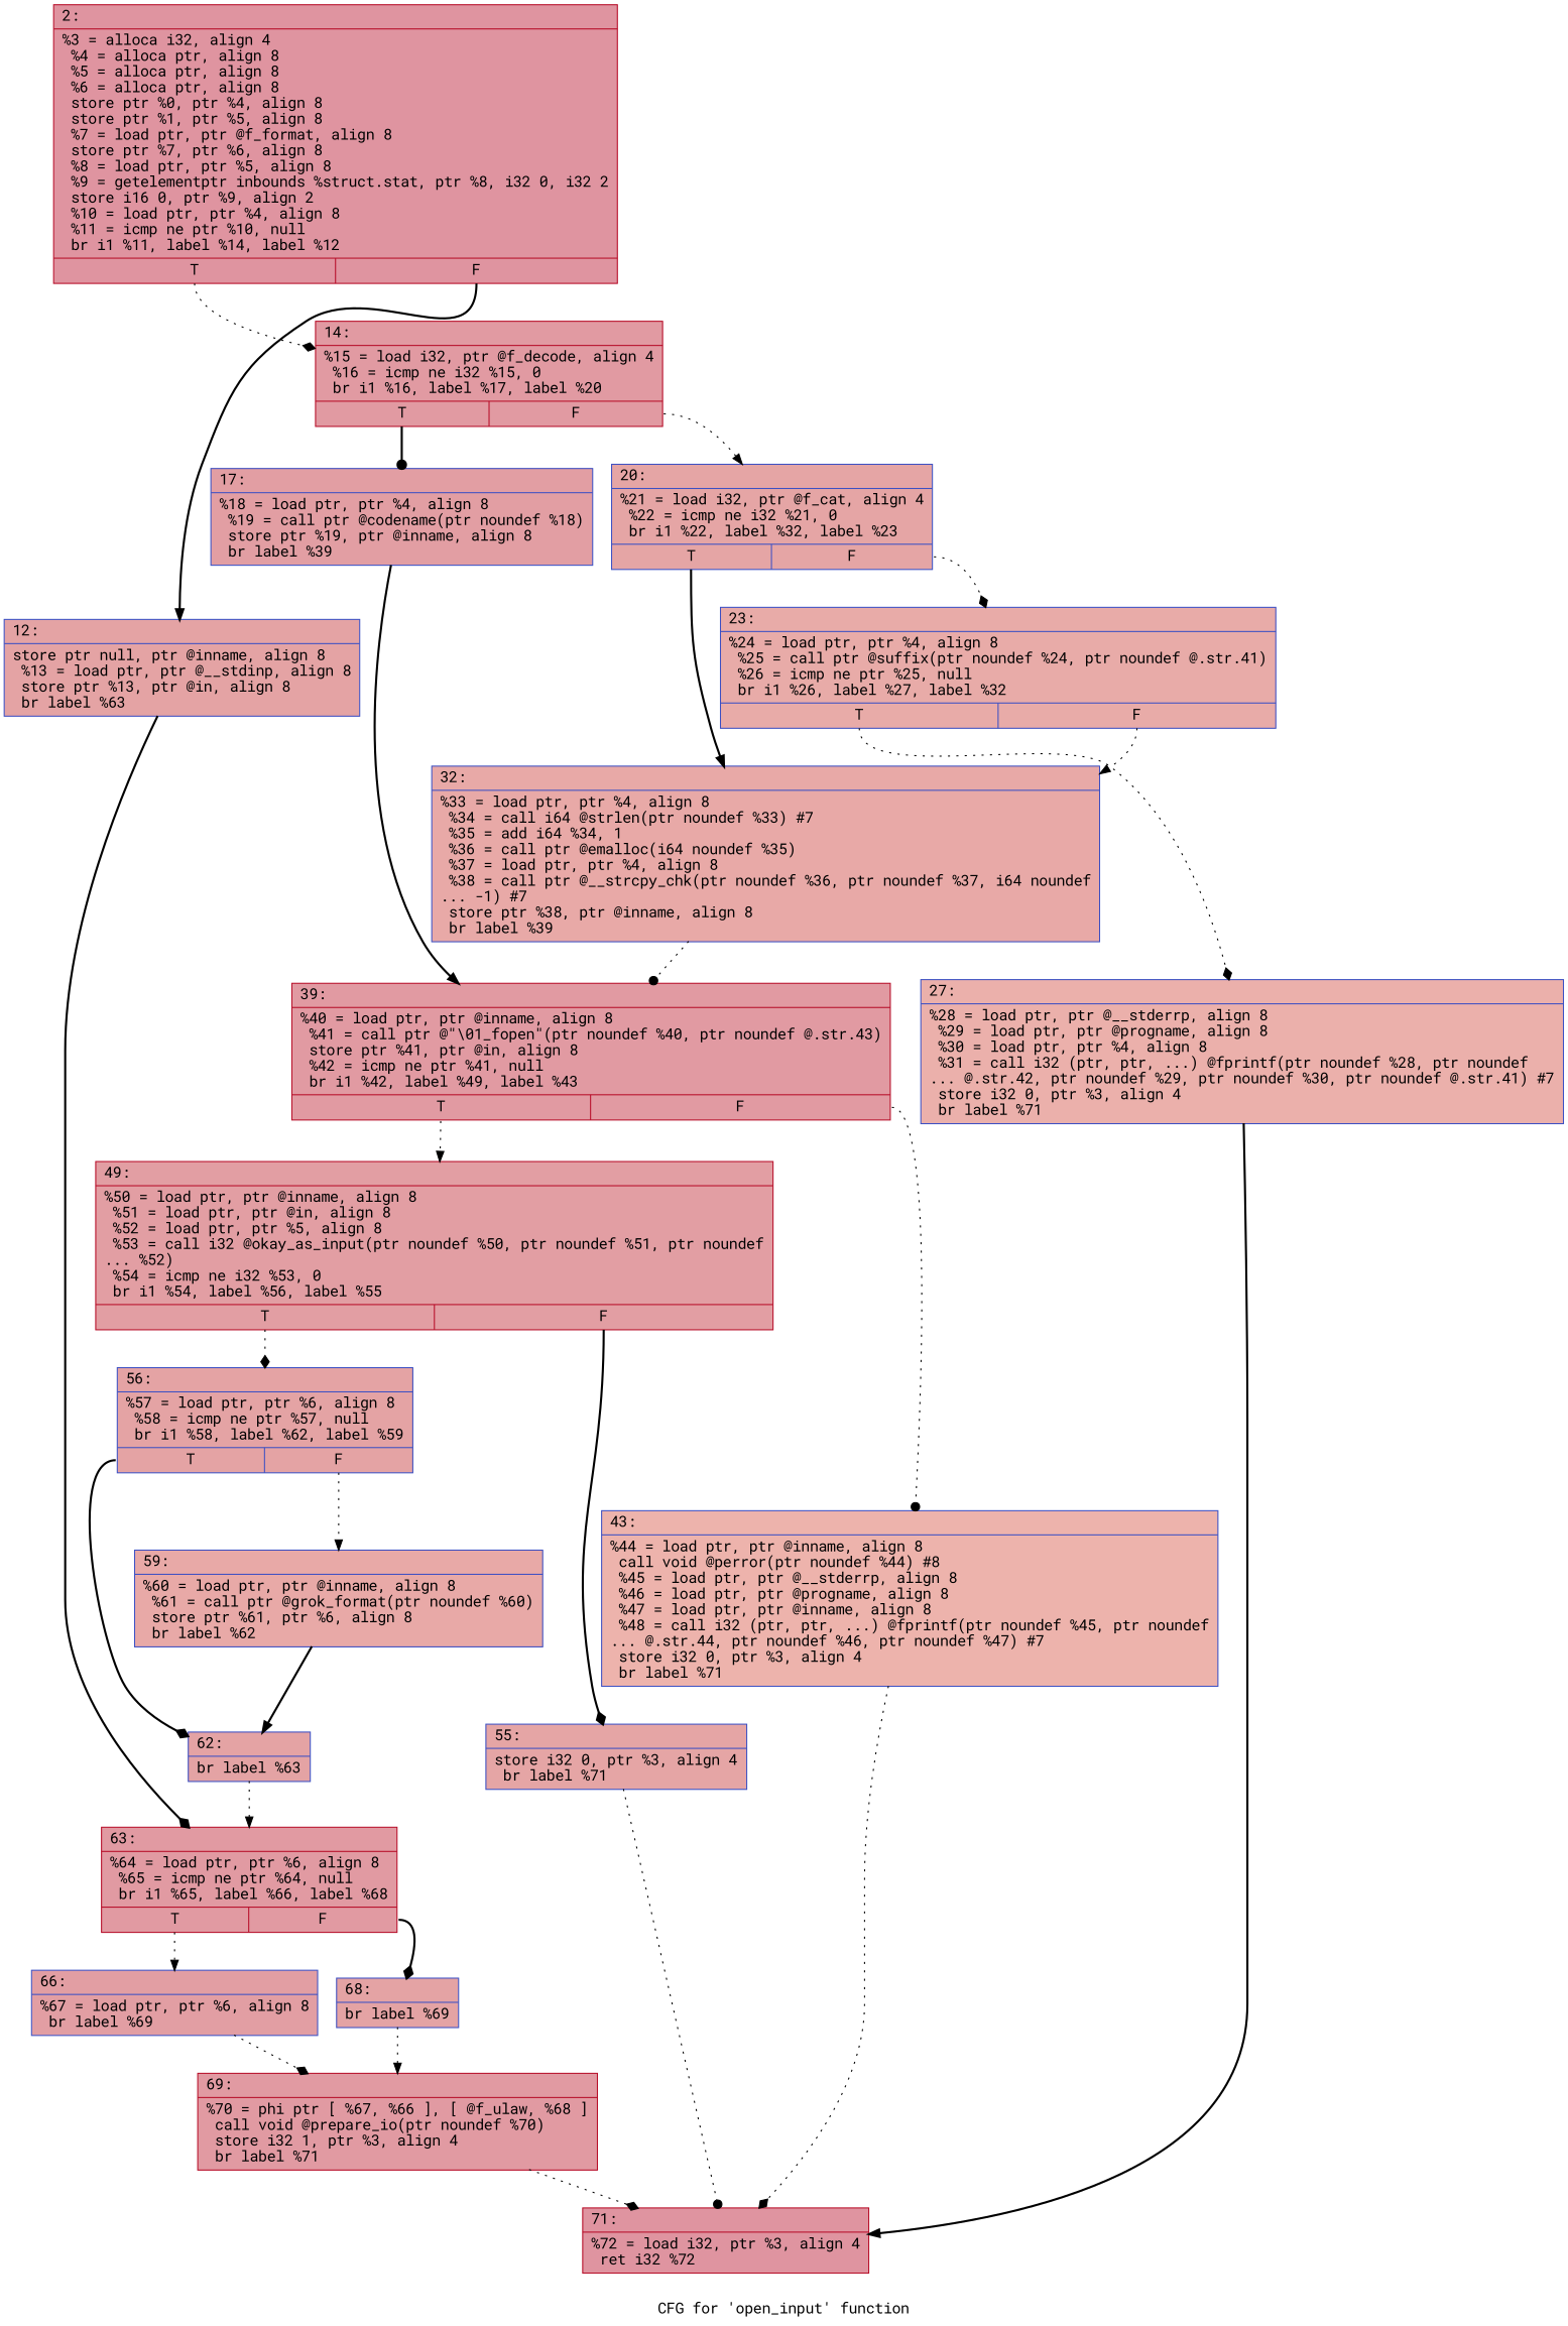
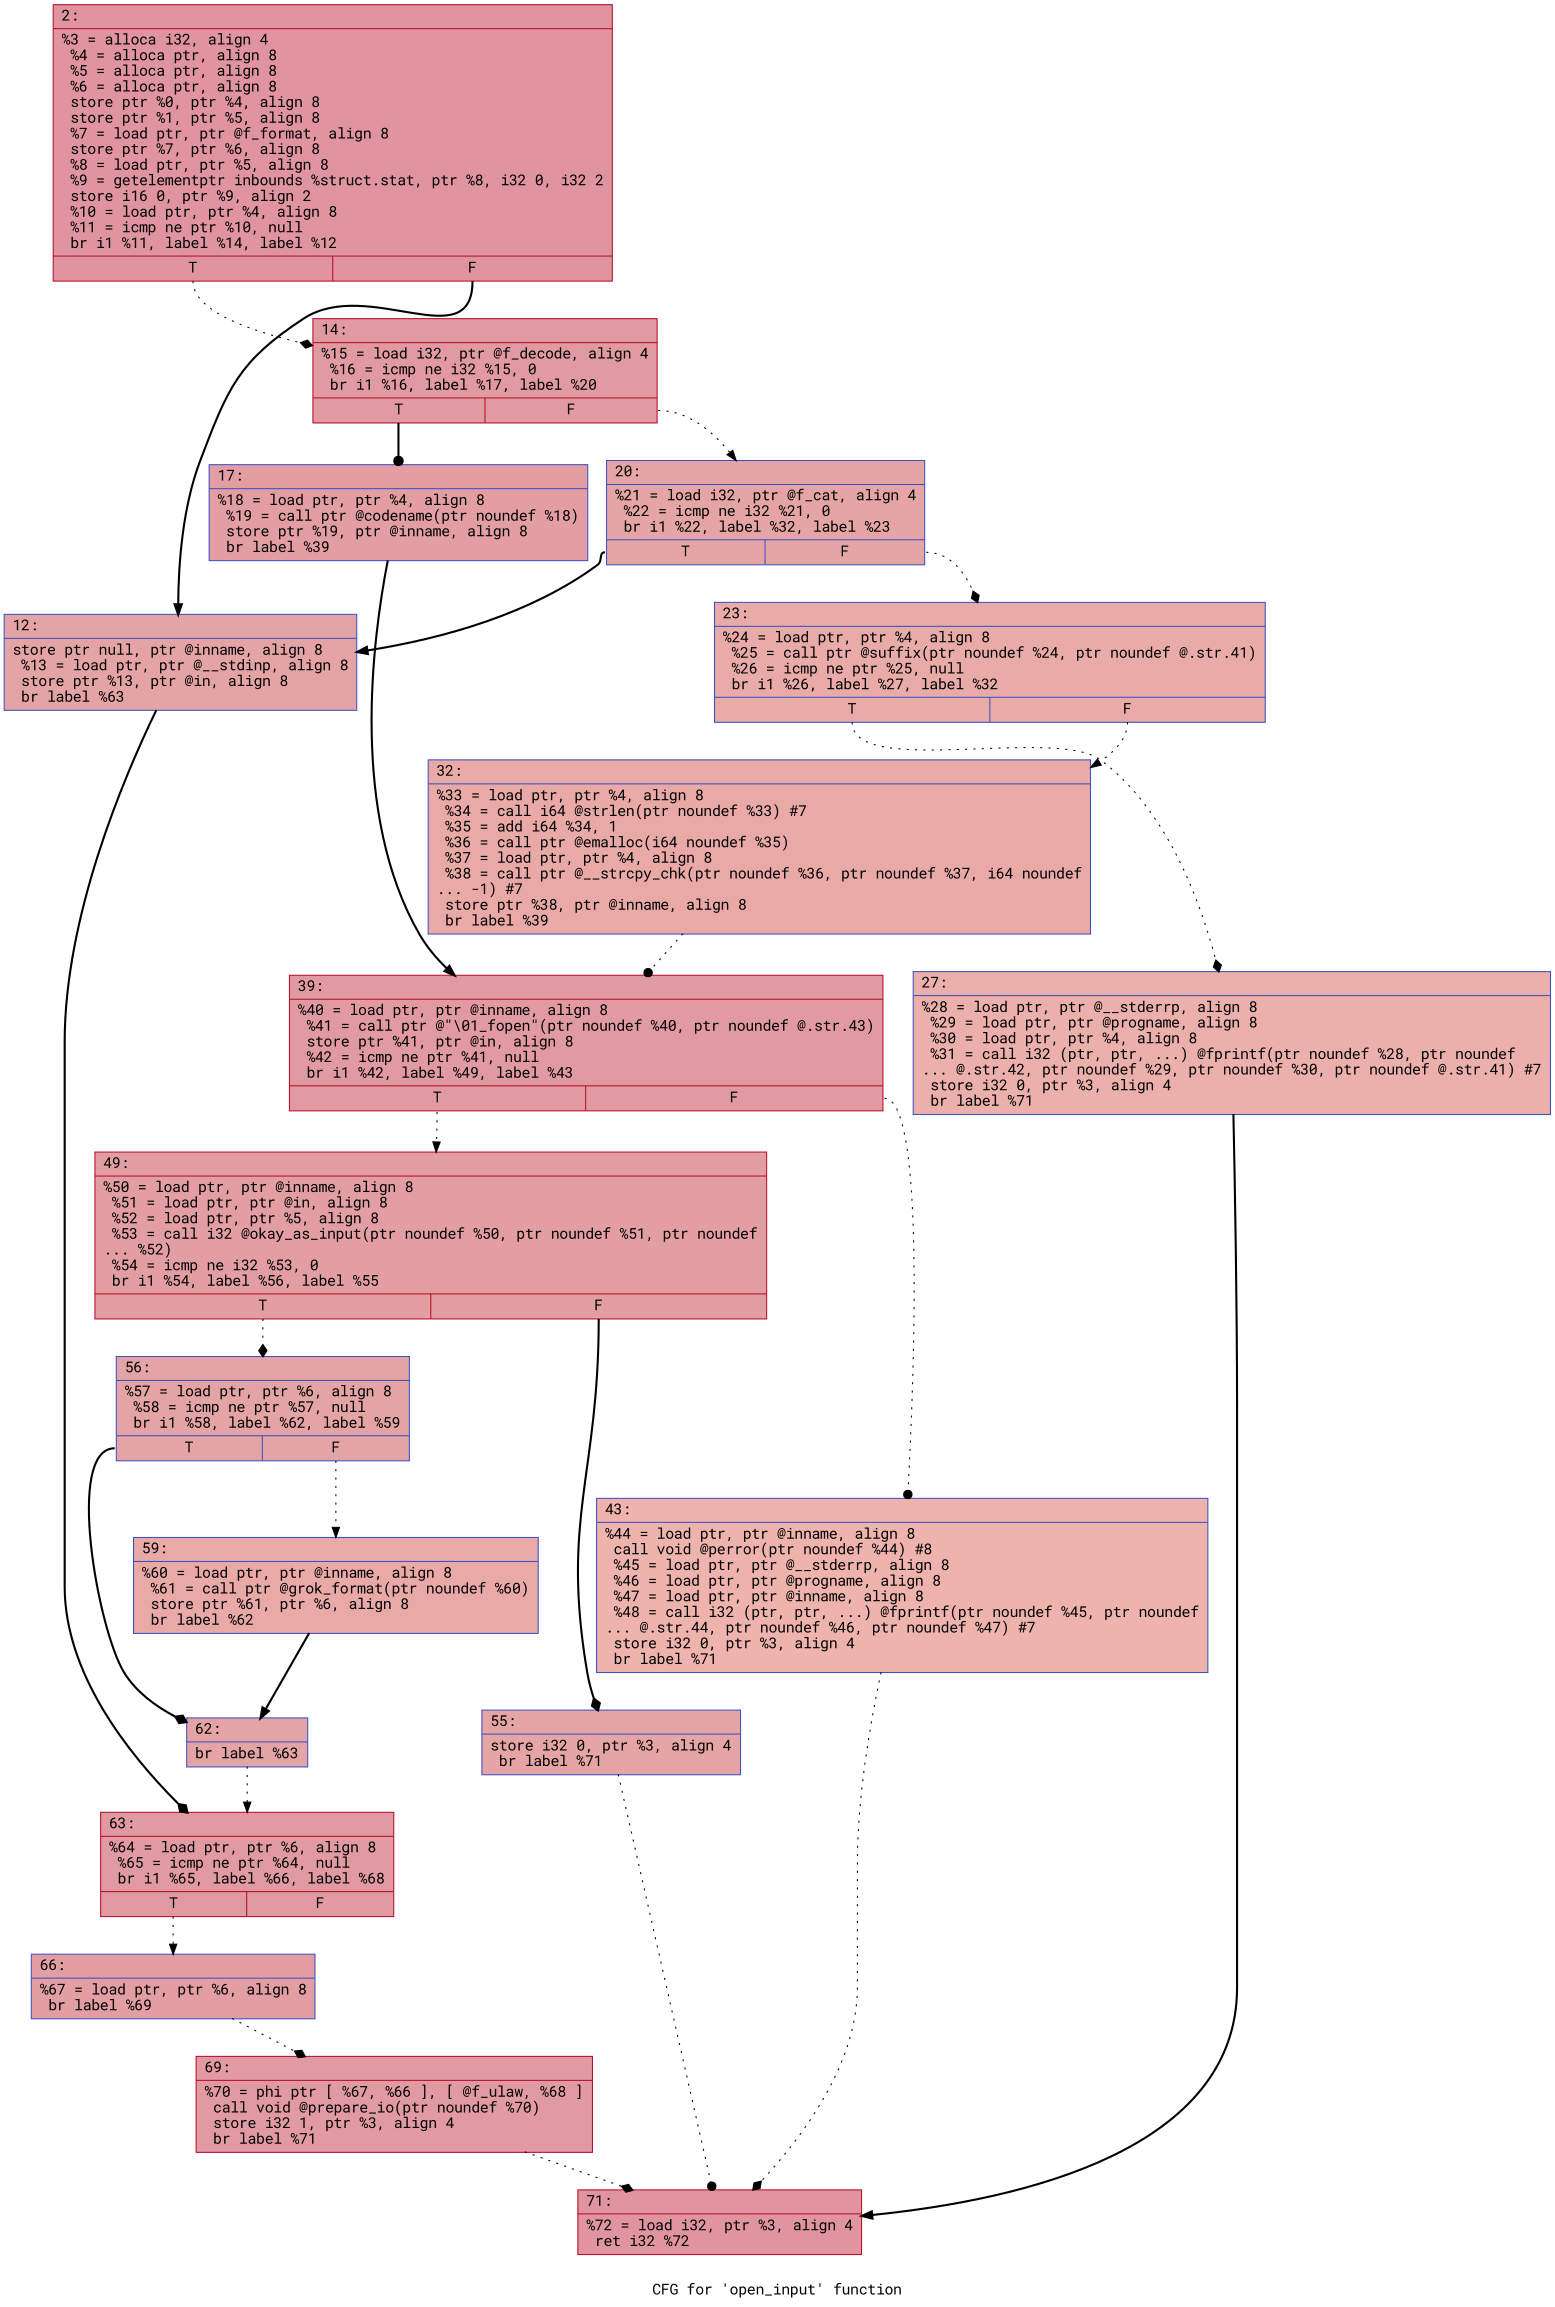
  digraph {
    fontname="Roboto Mono"
    label="CFG for 'open_input' function"
    node [color="#3d50c3ff" fillcolor="#bb1b2c70" fontname="Roboto Mono" shape=record style=filled]
    edge [arrowhead=normal fontname="Roboto Mono" style=dotted]
    n1 [color="#b70d28ff" fillcolor="#b70d2870" label="{2:\l|  %3 = alloca i32, align 4\l  %4 = alloca ptr, align 8\l  %5 = alloca ptr, align 8\l  %6 = alloca ptr, align 8\l  store ptr %0, ptr %4, align 8\l  store ptr %1, ptr %5, align 8\l  %7 = load ptr, ptr @f_format, align 8\l  store ptr %7, ptr %6, align 8\l  %8 = load ptr, ptr %5, align 8\l  %9 = getelementptr inbounds %struct.stat, ptr %8, i32 0, i32 2\l  store i16 0, ptr %9, align 2\l  %10 = load ptr, ptr %4, align 8\l  %11 = icmp ne ptr %10, null\l  br i1 %11, label %14, label %12\l|{<s0>T|<s1>F}}"]
    n2 [color="#b70d28ff" label="{14:\l|  %15 = load i32, ptr @f_decode, align 4\l  %16 = icmp ne i32 %15, 0\l  br i1 %16, label %17, label %20\l|{<s0>T|<s1>F}}"]
    n3 [fillcolor="#c32e3170" label="{12:\l|  store ptr null, ptr @inname, align 8\l  %13 = load ptr, ptr @__stdinp, align 8\l  store ptr %13, ptr @in, align 8\l  br label %63\l}"]
    n4 [fillcolor="#be242e70" label="{17:\l|  %18 = load ptr, ptr %4, align 8\l  %19 = call ptr @codename(ptr noundef %18)\l  store ptr %19, ptr @inname, align 8\l  br label %39\l}"]
    n5 [fillcolor="#c5333470" label="{20:\l|  %21 = load i32, ptr @f_cat, align 4\l  %22 = icmp ne i32 %21, 0\l  br i1 %22, label %32, label %23\l|{<s0>T|<s1>F}}"]
    n6 [color="#b70d28ff" label="{63:\l|  %64 = load ptr, ptr %6, align 8\l  %65 = icmp ne ptr %64, null\l  br i1 %65, label %66, label %68\l|{<s0>T|<s1>F}}"]
    n7 [color="#b70d28ff" label="{39:\l|  %40 = load ptr, ptr @inname, align 8\l  %41 = call ptr @\"\\01_fopen\"(ptr noundef %40, ptr noundef @.str.43)\l  store ptr %41, ptr @in, align 8\l  %42 = icmp ne ptr %41, null\l  br i1 %42, label %49, label %43\l|{<s0>T|<s1>F}}"]
    n8 [fillcolor="#ca3b3770" label="{32:\l|  %33 = load ptr, ptr %4, align 8\l  %34 = call i64 @strlen(ptr noundef %33) #7\l  %35 = add i64 %34, 1\l  %36 = call ptr @emalloc(i64 noundef %35)\l  %37 = load ptr, ptr %4, align 8\l  %38 = call ptr @__strcpy_chk(ptr noundef %36, ptr noundef %37, i64 noundef\l... -1) #7\l  store ptr %38, ptr @inname, align 8\l  br label %39\l}"]
    n9 [fillcolor="#cc403a70" label="{23:\l|  %24 = load ptr, ptr %4, align 8\l  %25 = call ptr @suffix(ptr noundef %24, ptr noundef @.str.41)\l  %26 = icmp ne ptr %25, null\l  br i1 %26, label %27, label %32\l|{<s0>T|<s1>F}}"]
    n10 [fillcolor="#be242e70" label="{66:\l|  %67 = load ptr, ptr %6, align 8\l  br label %69\l}"]
-   n11 [fillcolor="#c32e3170" label="{68:\l|  br label %69\l}"]
    n12 [color="#b70d28ff" label="{69:\l|  %70 = phi ptr [ %67, %66 ], [ @f_ulaw, %68 ]\l  call void @prepare_io(ptr noundef %70)\l  store i32 1, ptr %3, align 4\l  br label %71\l}"]
    n13 [color="#b70d28ff" fillcolor="#be242e70" label="{49:\l|  %50 = load ptr, ptr @inname, align 8\l  %51 = load ptr, ptr @in, align 8\l  %52 = load ptr, ptr %5, align 8\l  %53 = call i32 @okay_as_input(ptr noundef %50, ptr noundef %51, ptr noundef\l... %52)\l  %54 = icmp ne i32 %53, 0\l  br i1 %54, label %56, label %55\l|{<s0>T|<s1>F}}"]
    n14 [fillcolor="#d6524470" label="{43:\l|  %44 = load ptr, ptr @inname, align 8\l  call void @perror(ptr noundef %44) #8\l  %45 = load ptr, ptr @__stderrp, align 8\l  %46 = load ptr, ptr @progname, align 8\l  %47 = load ptr, ptr @inname, align 8\l  %48 = call i32 (ptr, ptr, ...) @fprintf(ptr noundef %45, ptr noundef\l... @.str.44, ptr noundef %46, ptr noundef %47) #7\l  store i32 0, ptr %3, align 4\l  br label %71\l}"]
    n15 [fillcolor="#d24b4070" label="{27:\l|  %28 = load ptr, ptr @__stderrp, align 8\l  %29 = load ptr, ptr @progname, align 8\l  %30 = load ptr, ptr %4, align 8\l  %31 = call i32 (ptr, ptr, ...) @fprintf(ptr noundef %28, ptr noundef\l... @.str.42, ptr noundef %29, ptr noundef %30, ptr noundef @.str.41) #7\l  store i32 0, ptr %3, align 4\l  br label %71\l}"]
    n16 [fillcolor="#c32e3170" label="{56:\l|  %57 = load ptr, ptr %6, align 8\l  %58 = icmp ne ptr %57, null\l  br i1 %58, label %62, label %59\l|{<s0>T|<s1>F}}"]
    n17 [fillcolor="#c5333470" label="{55:\l|  store i32 0, ptr %3, align 4\l  br label %71\l}"]
    n18 [color="#b70d28ff" fillcolor="#b70d2870" label="{71:\l|  %72 = load i32, ptr %3, align 4\l  ret i32 %72\l}"]
    n19 [fillcolor="#c32e3170" label="{62:\l|  br label %63\l}"]
    n20 [fillcolor="#ca3b3770" label="{59:\l|  %60 = load ptr, ptr @inname, align 8\l  %61 = call ptr @grok_format(ptr noundef %60)\l  store ptr %61, ptr %6, align 8\l  br label %62\l}"]
    n1 -> n2 [arrowhead=diamond tailport=s0]
    n1 -> n3 [style=bold tailport=s1]
    n2 -> n4 [arrowhead=dot style=bold tailport=s0]
    n2 -> n5 [tailport=s1]
    n3 -> n6 [arrowhead=diamond style=bold]
    n4 -> n7 [style=bold]
-   n5 -> n8 [style=bold tailport=s0]
+   n5 -> n3 [style=bold tailport=s0]
    n5 -> n9 [arrowhead=diamond tailport=s1]
    n6 -> n10 [tailport=s0]
-   n6 -> n11 [arrowhead=diamond style=bold tailport=s1]
    n7 -> n13 [tailport=s0]
    n7 -> n14 [arrowhead=dot tailport=s1]
    n8 -> n7 [arrowhead=dot]
    n9 -> n8 [tailport=s1]
    n9 -> n15 [arrowhead=diamond tailport=s0]
    n10 -> n12 [arrowhead=diamond]
-   n11 -> n12
    n12 -> n18 [arrowhead=diamond]
    n13 -> n16 [arrowhead=diamond tailport=s0]
    n13 -> n17 [arrowhead=diamond style=bold tailport=s1]
    n14 -> n18 [arrowhead=diamond]
    n15 -> n18 [style=bold]
    n16 -> n19 [arrowhead=diamond style=bold tailport=s0]
    n16 -> n20 [tailport=s1]
    n17 -> n18 [arrowhead=dot]
    n19 -> n6
    n20 -> n19 [style=bold]
  }
